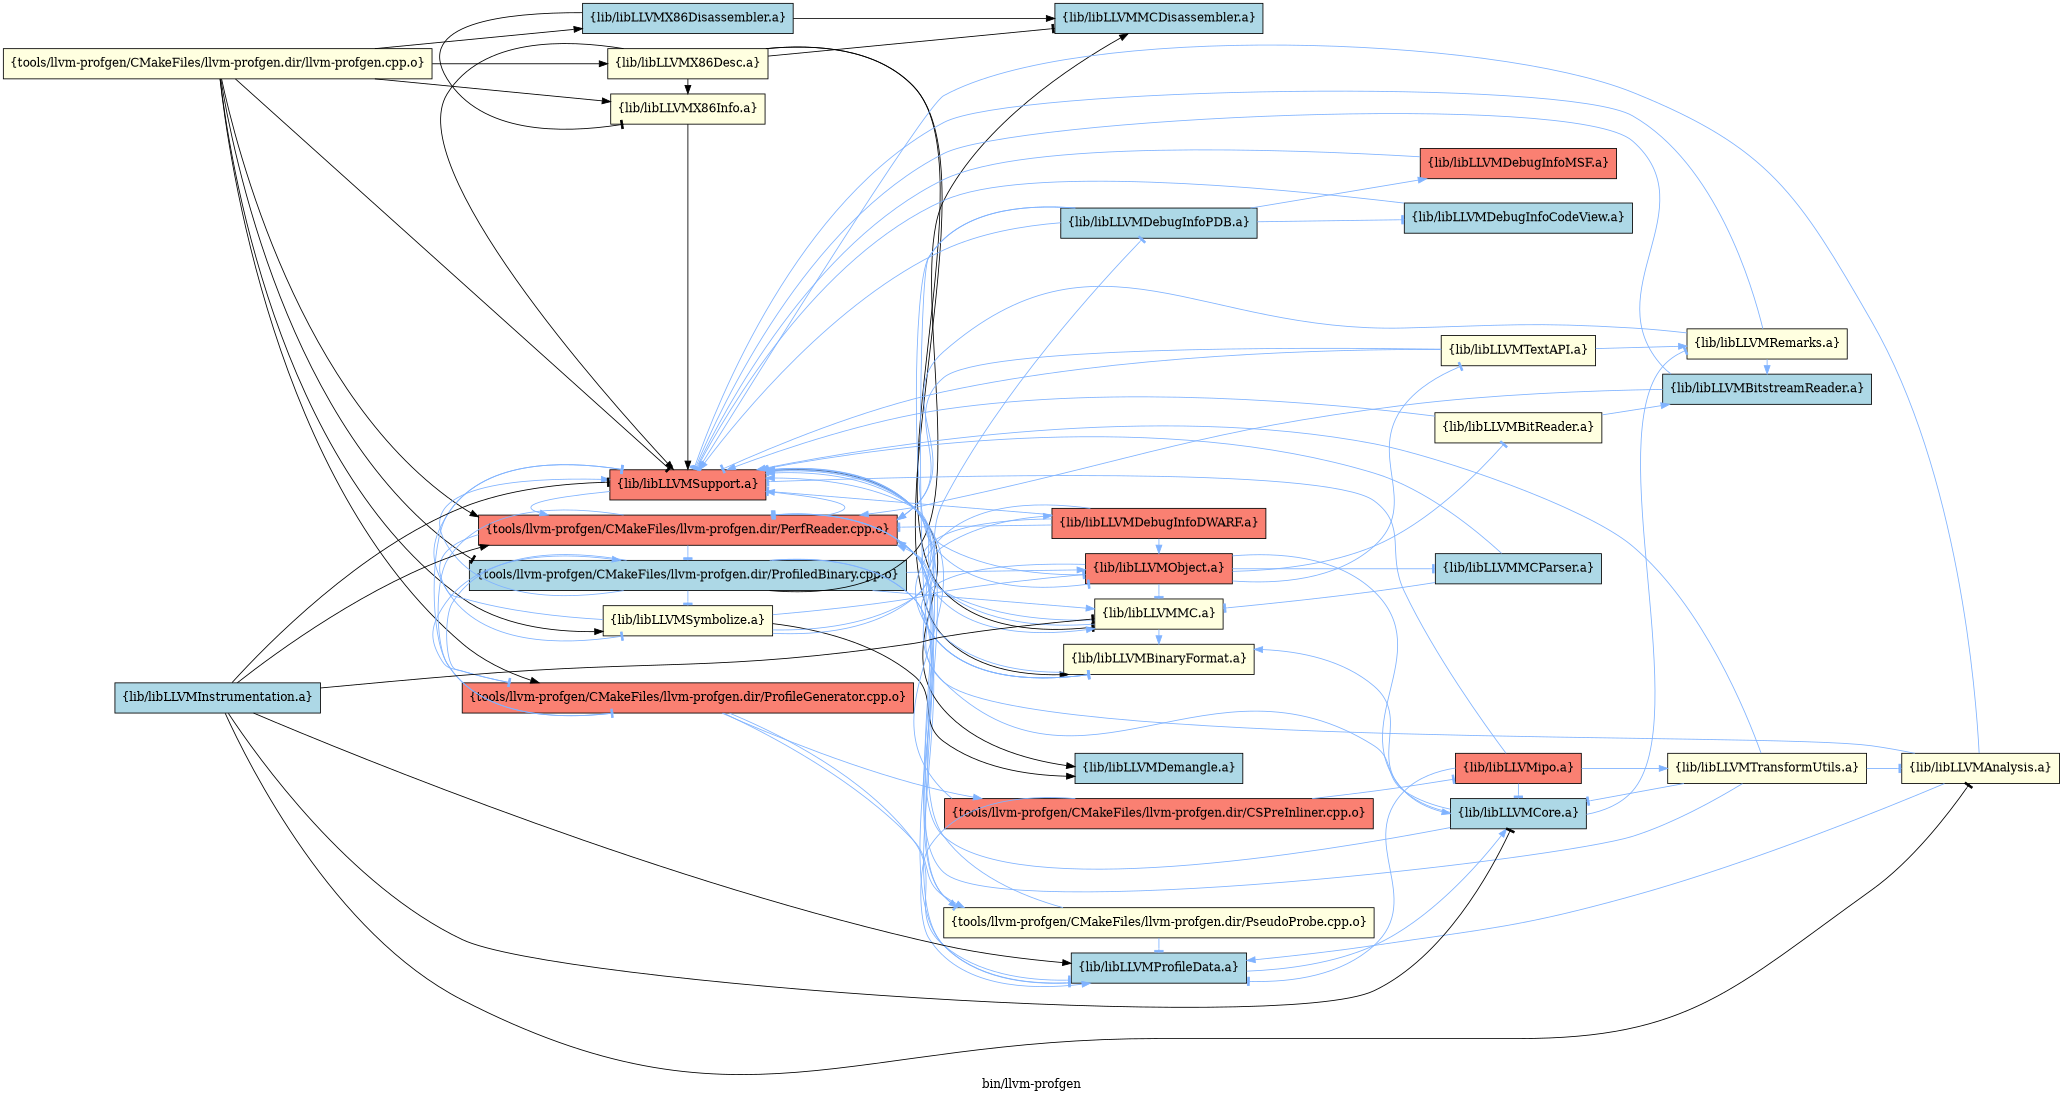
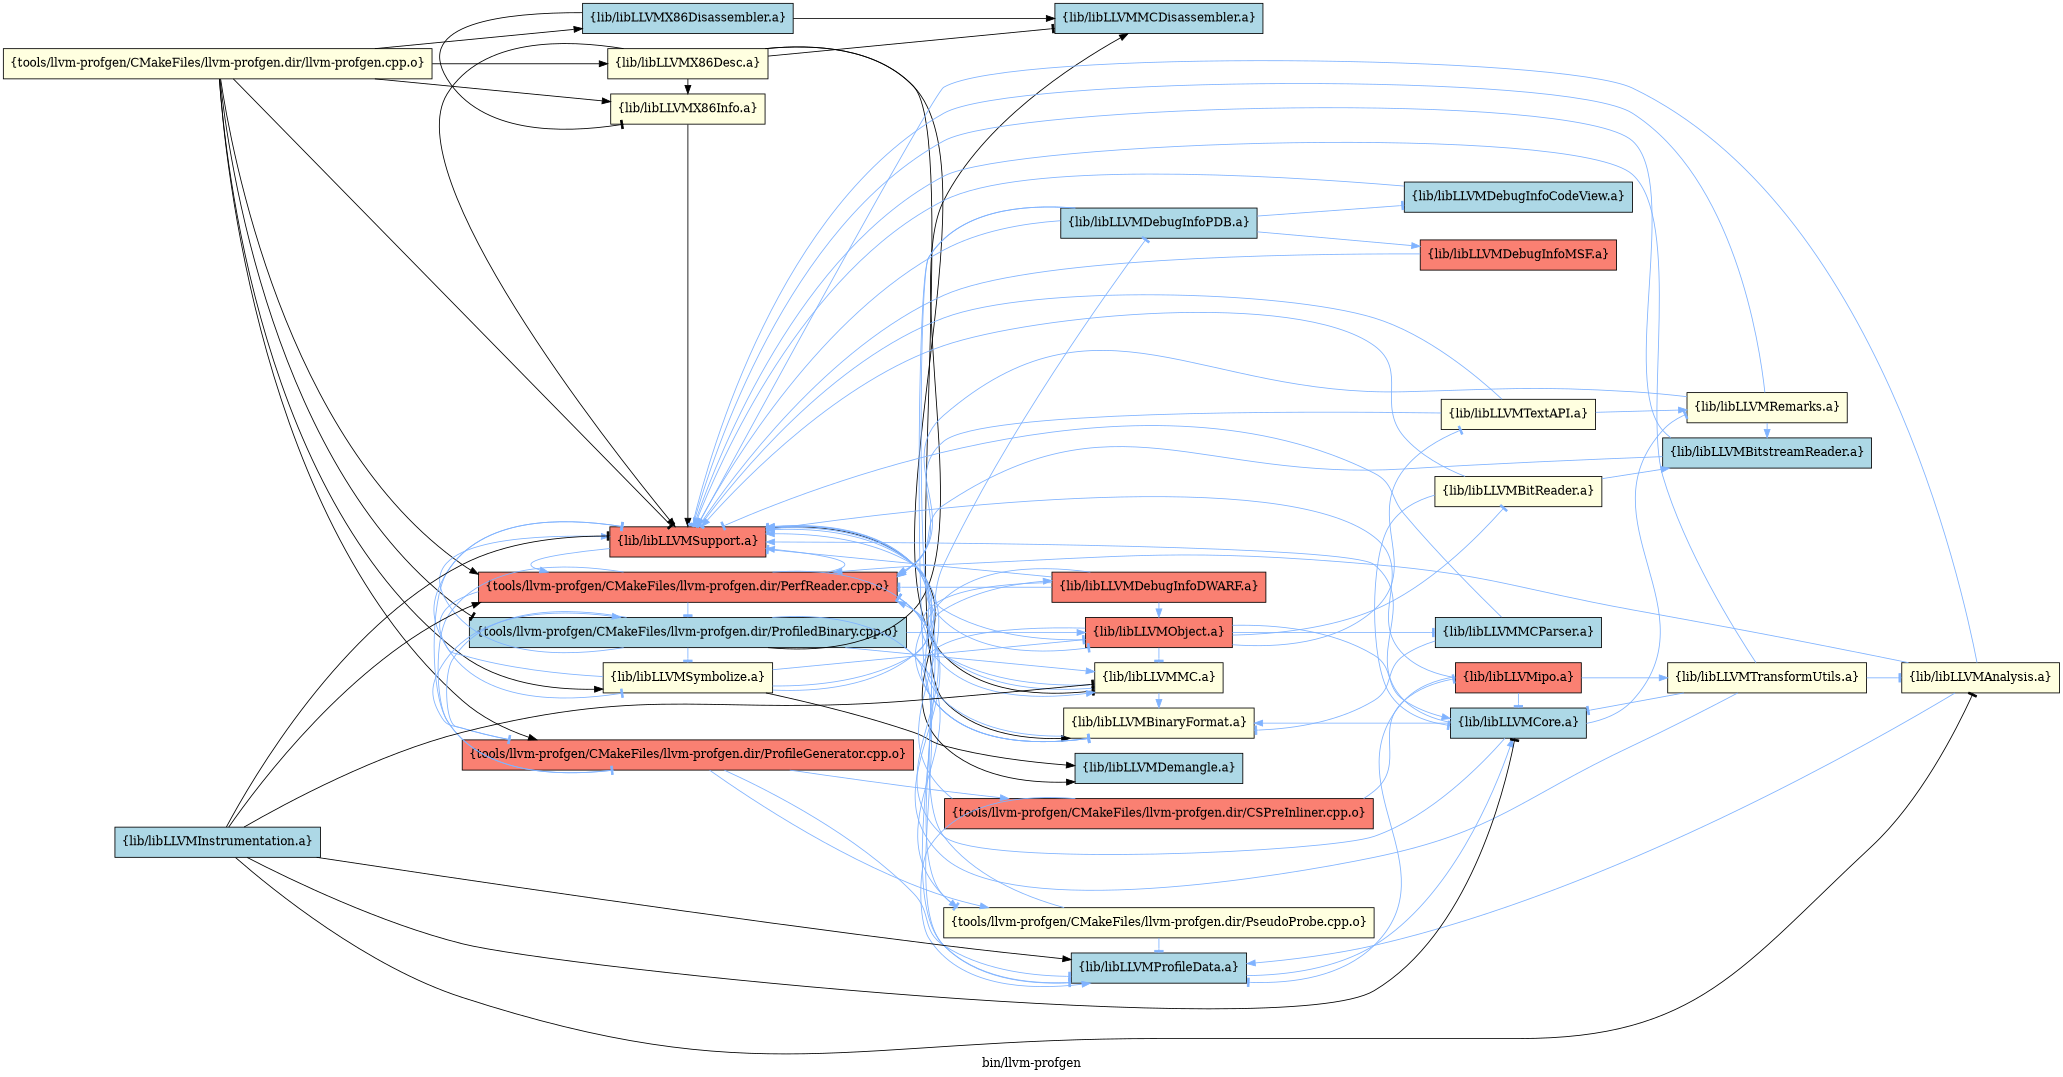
  digraph {
    fontname="DejaVu Serif"
    label="bin/llvm-profgen"
    rankdir=LR
    node [fillcolor=lightyellow fontname="DejaVu Serif" group=1 shape=box style=filled]
    edge [arrowhead=normal fontname="DejaVu Serif" color="0.600000 0.5 1"]
    n1 [group=0 label="{tools/llvm-profgen/CMakeFiles/llvm-profgen.dir/llvm-profgen.cpp.o}"]
    n2 [fillcolor=salmon label="{tools/llvm-profgen/CMakeFiles/llvm-profgen.dir/PerfReader.cpp.o}"]
    n3 [fillcolor=lightblue label="{tools/llvm-profgen/CMakeFiles/llvm-profgen.dir/ProfiledBinary.cpp.o}"]
    n4 [fillcolor=salmon label="{tools/llvm-profgen/CMakeFiles/llvm-profgen.dir/ProfileGenerator.cpp.o}"]
    n5 [group=0 label="{lib/libLLVMX86Desc.a}"]
    n6 [fillcolor=lightblue group=0 label="{lib/libLLVMX86Disassembler.a}"]
    n7 [group=0 label="{lib/libLLVMX86Info.a}"]
    n8 [fillcolor=salmon label="{lib/libLLVMSupport.a}"]
    n9 [label="{lib/libLLVMSymbolize.a}"]
    n10 [label="{tools/llvm-profgen/CMakeFiles/llvm-profgen.dir/PseudoProbe.cpp.o}"]
    n11 [label="{lib/libLLVMMC.a}"]
    n12 [fillcolor=lightblue group=0 label="{lib/libLLVMMCDisassembler.a}"]
    n13 [fillcolor=salmon label="{lib/libLLVMObject.a}"]
    n14 [fillcolor=lightblue label="{lib/libLLVMProfileData.a}"]
    n15 [fillcolor=salmon label="{tools/llvm-profgen/CMakeFiles/llvm-profgen.dir/CSPreInliner.cpp.o}"]
    n16 [label="{lib/libLLVMBinaryFormat.a}"]
    n17 [fillcolor=lightblue group=0 label="{lib/libLLVMDemangle.a}"]
    n18 [fillcolor=salmon label="{lib/libLLVMDebugInfoDWARF.a}"]
    n19 [fillcolor=lightblue label="{lib/libLLVMDebugInfoPDB.a}"]
    n20 [fillcolor=lightblue label="{lib/libLLVMCore.a}"]
    n21 [label="{lib/libLLVMBitReader.a}"]
    n22 [fillcolor=lightblue label="{lib/libLLVMMCParser.a}"]
    n23 [label="{lib/libLLVMTextAPI.a}"]
    n24 [fillcolor=salmon label="{lib/libLLVMipo.a}"]
    n25 [fillcolor=lightblue label="{lib/libLLVMDebugInfoCodeView.a}"]
    n26 [fillcolor=salmon label="{lib/libLLVMDebugInfoMSF.a}"]
    n27 [label="{lib/libLLVMRemarks.a}"]
    n28 [fillcolor=lightblue label="{lib/libLLVMBitstreamReader.a}"]
    n29 [label="{lib/libLLVMTransformUtils.a}"]
    n30 [label="{lib/libLLVMAnalysis.a}"]
    n31 [fillcolor=lightblue group=0 label="{lib/libLLVMInstrumentation.a}"]
    subgraph sub_1 {
      rank=same
      n1
    }
    subgraph sub_2 {
      rank=same
      n2
      n3
      n4
      n5
      n6
      n7
      n8
      n9
    }
    subgraph sub_3 {
      rank=same
      n10
      n11
      n12
      n13
      n14
      n15
      n16
      n17
      n18
      n19
    }
    subgraph sub_4 {
      rank=same
      n20
      n21
      n22
      n23
      n24
      n25
      n26
    }
    subgraph sub_5 {
      rank=same
      n27
      n28
      n29
    }
    n1 -> n2 [color=""]
    n1 -> n3 [arrowhead=tee color=""]
    n1 -> n4 [color=""]
    n1 -> n5 [color=""]
    n1 -> n6 [color=""]
    n1 -> n7 [color=""]
    n1 -> n8 [arrowhead=tee color=""]
    n1 -> n9 [color=""]
    n2 -> n3 [arrowhead=tee]
    n2 -> n4 [arrowhead=tee]
    n2 -> n8
    n2 -> n9 [arrowhead=tee]
    n2 -> n10 [arrowhead=tee]
    n3 -> n4 [arrowhead=tee]
    n3 -> n8
    n3 -> n9 [arrowhead=tee]
    n3 -> n10
    n3 -> n11
    n3 -> n12 [color=""]
    n3 -> n13
    n3 -> n14 [arrowhead=tee]
    n4 -> n3
    n4 -> n8 [arrowhead=tee]
    n4 -> n10
    n4 -> n14 [arrowhead=tee]
    n4 -> n15
    n5 -> n7 [color=""]
    n5 -> n8 [color=""]
    n5 -> n11 [arrowhead=tee color=""]
    n5 -> n12 [arrowhead=tee color=""]
    n5 -> n16 [color=""]
    n6 -> n7 [arrowhead=tee color=""]
    n6 -> n12 [color=""]
    n7 -> n8 [color=""]
    n8 -> n2
    n8 -> n17 [color=""]
    n9 -> n8 [arrowhead=tee]
    n9 -> n13 [arrowhead=tee]
    n9 -> n17 [color=""]
    n9 -> n18
    n9 -> n19 [arrowhead=tee]
    n10 -> n8
    n10 -> n14 [arrowhead=tee]
    n11 -> n2
    n11 -> n8
    n11 -> n16
    n13 -> n8
    n13 -> n11 [arrowhead=tee]
    n13 -> n16 [arrowhead=tee]
    n13 -> n20
    n13 -> n21 [arrowhead=tee]
    n13 -> n22 [arrowhead=tee]
    n13 -> n23 [arrowhead=tee]
    n14 -> n8
    n14 -> n20
    n15 -> n8 [arrowhead=tee]
    n15 -> n14
    n15 -> n24 [arrowhead=tee]
    n16 -> n8 [arrowhead=tee]
    n18 -> n2 [arrowhead=tee]
    n18 -> n8 [arrowhead=tee]
    n18 -> n11
    n18 -> n13
    n18 -> n16 [arrowhead=tee]
    n19 -> n8
    n19 -> n13 [arrowhead=tee]
    n19 -> n16 [arrowhead=tee]
    n19 -> n25 [arrowhead=tee]
    n19 -> n26
    n20 -> n2 [arrowhead=tee]
    n20 -> n8
    n20 -> n16
    n20 -> n27 [arrowhead=tee]
    n21 -> n8
+   n21 -> n20 [arrowhead=tee]
    n21 -> n28
-   n22 -> n8
-   n22 -> n11 [arrowhead=tee]
+   n22 -> n8 [arrowhead=tee]
+   n22 -> n16 [arrowhead=tee]
    n23 -> n2
    n23 -> n8 [arrowhead=tee]
    n23 -> n27
    n24 -> n8 [arrowhead=tee]
    n24 -> n14 [arrowhead=tee]
    n24 -> n20 [arrowhead=tee]
    n24 -> n29
    n25 -> n8 [arrowhead=tee]
    n26 -> n8 [arrowhead=tee]
    n27 -> n2
    n27 -> n8 [arrowhead=tee]
    n27 -> n28
    n28 -> n2
    n28 -> n8 [arrowhead=tee]
    n29 -> n2 [arrowhead=tee]
    n29 -> n8
    n29 -> n20 [arrowhead=tee]
    n29 -> n30 [arrowhead=tee]
    n30 -> n2
    n30 -> n8
    n30 -> n14
    n31 -> n2 [color=""]
    n31 -> n8 [arrowhead=tee color=""]
    n31 -> n11 [arrowhead=tee color=""]
    n31 -> n14 [color=""]
    n31 -> n20 [arrowhead=tee color=""]
    n31 -> n30 [arrowhead=tee color=""]
  }
